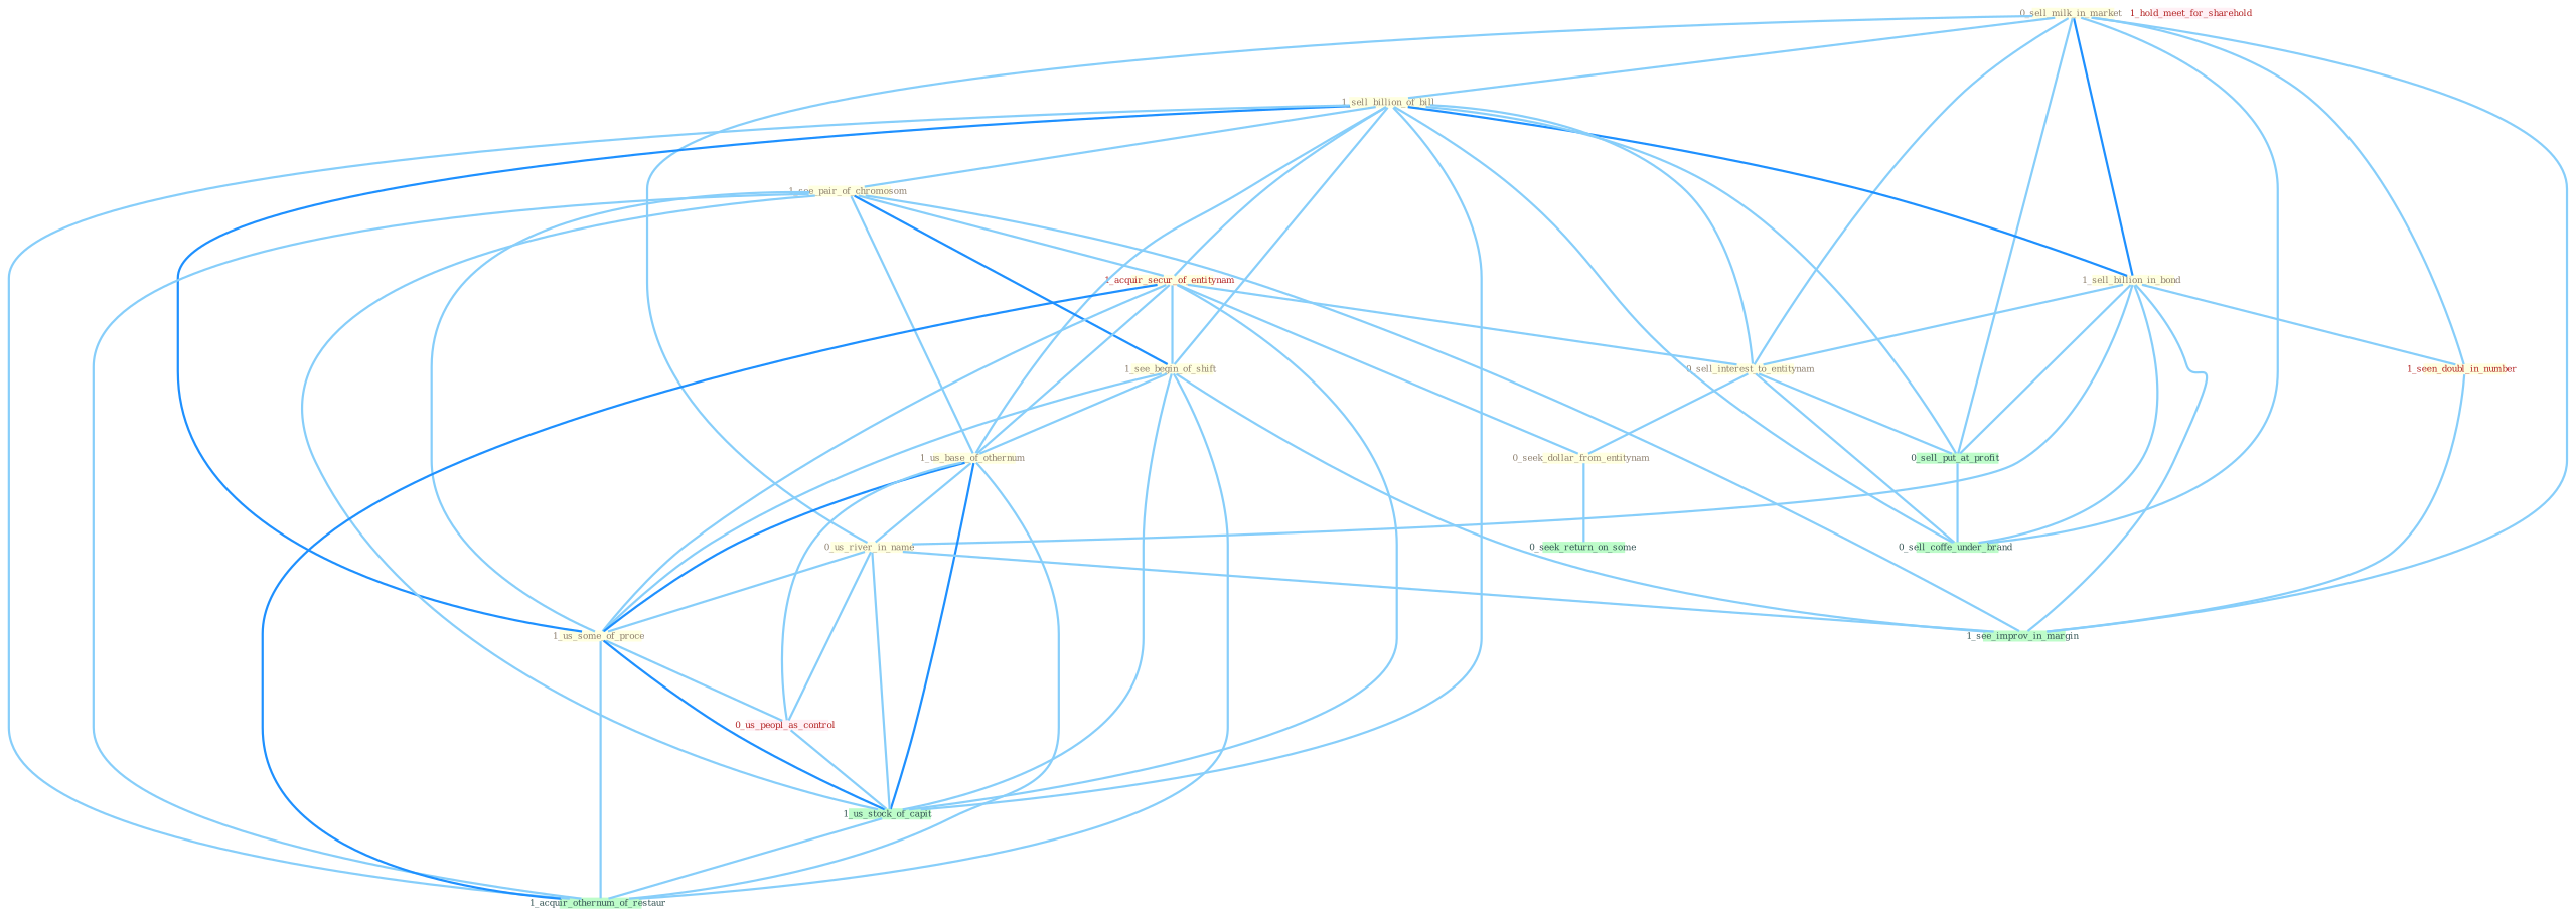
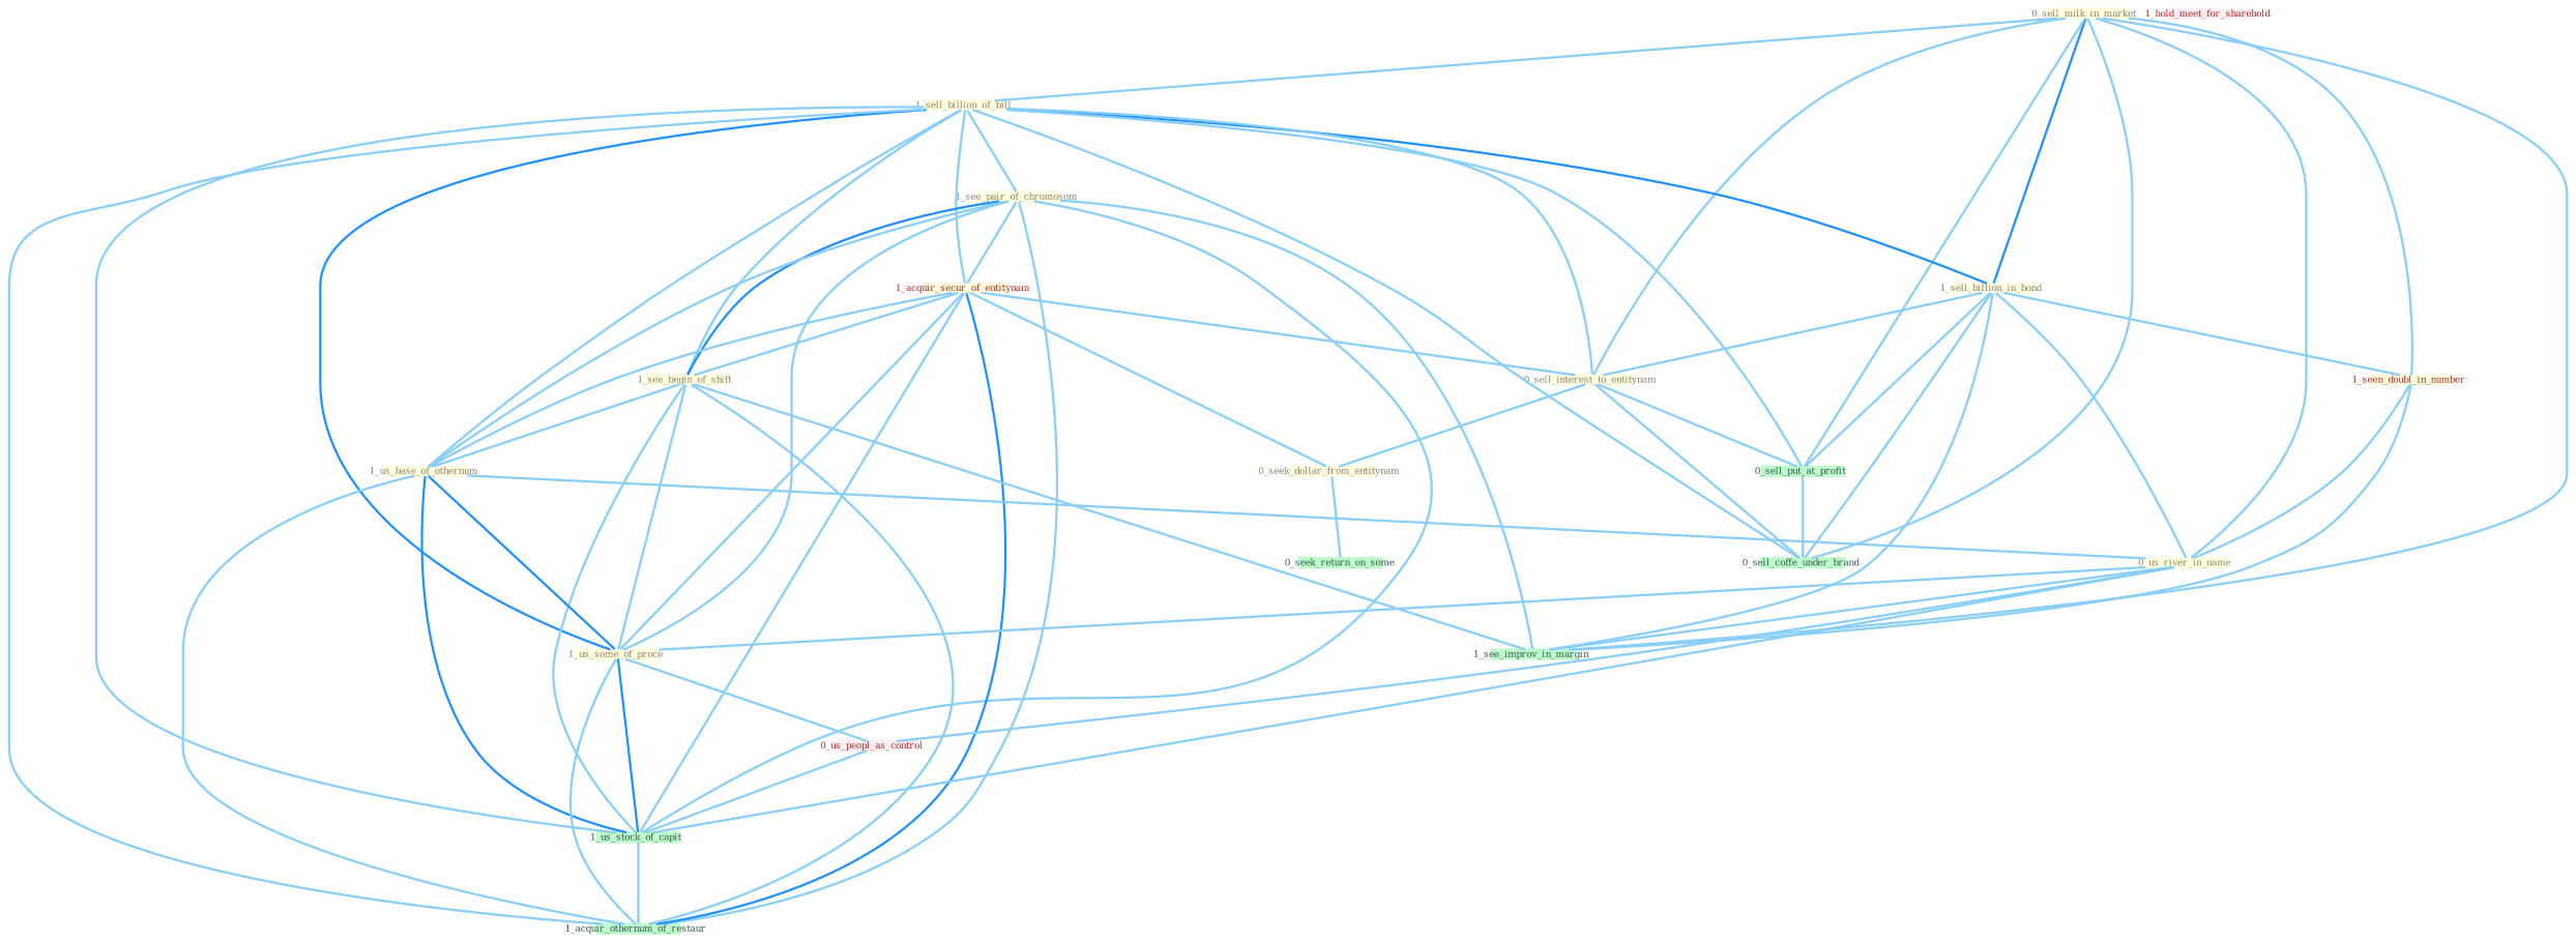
  graph {
    node [color="#ffffe0" fixedsize=true fontcolor="#8b7d6b" fontsize=4 shape=polygon style=filled]
    edge [color="#87cefa" w=1]
    "0_sell_milk_in_market " [height=.06 width=.5]
    "1_sell_billion_of_bill " [height=.06 width=.5]
    "1_see_pair_of_chromosom " [height=.06 width=.5]
    "1_sell_billion_in_bond " [height=.06 width=.5]
    "1_seen_doubl_in_number " [fontcolor="#b22222" height=.06 width=.5]
    "1_acquir_secur_of_entitynam " [fontcolor="#b22222" height=.06 width=.5]
    "1_see_begin_of_shift " [height=.06 width=.5]
    "0_sell_interest_to_entitynam " [height=.06 width=.5]
    "1_us_base_of_othernum " [height=.06 width=.5]
    "0_seek_dollar_from_entitynam " [height=.06 width=.5]
    "0_us_river_in_name " [height=.06 width=.5]
    "1_us_some_of_proce " [height=.06 width=.5]
    "0_us_peopl_as_control " [color="#fff0f5" fontcolor="#b22222" height=.06 width=.5]
    "1_hold_meet_for_sharehold " [color="#fff0f5" fontcolor="#b22222" height=.06 width=.5]
    "0_sell_put_at_profit " [color="#BDFCC9" fontcolor="#2f4f4f" height=.06 width=.5]
    "1_see_improv_in_margin " [color="#BDFCC9" fontcolor="#2f4f4f" height=.06 width=.5]
    "0_sell_coffe_under_brand " [color="#BDFCC9" fontcolor="#2f4f4f" height=.06 width=.5]
    "1_us_stock_of_capit " [color="#BDFCC9" fontcolor="#2f4f4f" height=.06 width=.5]
    "1_acquir_othernum_of_restaur " [color="#BDFCC9" fontcolor="#2f4f4f" height=.06 width=.5]
    n20 [color="#BDFCC9" fontcolor="#2f4f4f" height=.06 label="0_seek_return_on_some" width=.5]
    subgraph sub_1 {
      "0_sell_milk_in_market "
      "1_sell_billion_of_bill "
      "1_see_pair_of_chromosom "
      "1_sell_billion_in_bond "
      "1_seen_doubl_in_number "
      "1_acquir_secur_of_entitynam "
      "1_see_begin_of_shift "
      "0_sell_interest_to_entitynam "
      "1_us_base_of_othernum "
      "0_seek_dollar_from_entitynam "
      "0_us_river_in_name "
      "1_us_some_of_proce "
    }
    subgraph sub_2 {
      "0_us_peopl_as_control "
      "1_hold_meet_for_sharehold "
    }
    "0_sell_milk_in_market " -- "1_sell_billion_of_bill "
    "0_sell_milk_in_market " -- "1_sell_billion_in_bond " [color="#1e90ff" w=2]
    "0_sell_milk_in_market " -- "1_seen_doubl_in_number "
    "0_sell_milk_in_market " -- "0_sell_interest_to_entitynam "
    "0_sell_milk_in_market " -- "0_us_river_in_name "
    "0_sell_milk_in_market " -- "0_sell_put_at_profit "
    "0_sell_milk_in_market " -- "1_see_improv_in_margin "
    "0_sell_milk_in_market " -- "0_sell_coffe_under_brand "
    "1_sell_billion_of_bill " -- "1_see_pair_of_chromosom "
    "1_sell_billion_of_bill " -- "1_sell_billion_in_bond " [color="#1e90ff" w=2]
    "1_sell_billion_of_bill " -- "1_acquir_secur_of_entitynam "
    "1_sell_billion_of_bill " -- "1_see_begin_of_shift "
    "1_sell_billion_of_bill " -- "0_sell_interest_to_entitynam "
    "1_sell_billion_of_bill " -- "1_us_base_of_othernum "
    "1_sell_billion_of_bill " -- "1_us_some_of_proce " [color="#1e90ff"]
    "1_sell_billion_of_bill " -- "0_sell_put_at_profit "
    "1_sell_billion_of_bill " -- "0_sell_coffe_under_brand "
    "1_sell_billion_of_bill " -- "1_us_stock_of_capit "
    "1_sell_billion_of_bill " -- "1_acquir_othernum_of_restaur "
    "1_see_pair_of_chromosom " -- "1_acquir_secur_of_entitynam "
    "1_see_pair_of_chromosom " -- "1_see_begin_of_shift " [color="#1e90ff" w=2]
    "1_see_pair_of_chromosom " -- "1_us_base_of_othernum "
    "1_see_pair_of_chromosom " -- "1_us_some_of_proce "
    "1_see_pair_of_chromosom " -- "1_see_improv_in_margin "
    "1_see_pair_of_chromosom " -- "1_us_stock_of_capit "
    "1_see_pair_of_chromosom " -- "1_acquir_othernum_of_restaur "
    "1_sell_billion_in_bond " -- "1_seen_doubl_in_number "
    "1_sell_billion_in_bond " -- "0_sell_interest_to_entitynam "
    "1_sell_billion_in_bond " -- "0_us_river_in_name "
    "1_sell_billion_in_bond " -- "0_sell_put_at_profit "
    "1_sell_billion_in_bond " -- "1_see_improv_in_margin "
    "1_sell_billion_in_bond " -- "0_sell_coffe_under_brand "
+   "1_seen_doubl_in_number " -- "0_us_river_in_name "
    "1_seen_doubl_in_number " -- "1_see_improv_in_margin "
    "1_acquir_secur_of_entitynam " -- "1_see_begin_of_shift "
    "1_acquir_secur_of_entitynam " -- "0_sell_interest_to_entitynam "
    "1_acquir_secur_of_entitynam " -- "1_us_base_of_othernum "
    "1_acquir_secur_of_entitynam " -- "0_seek_dollar_from_entitynam "
    "1_acquir_secur_of_entitynam " -- "1_us_some_of_proce "
    "1_acquir_secur_of_entitynam " -- "1_us_stock_of_capit "
    "1_acquir_secur_of_entitynam " -- "1_acquir_othernum_of_restaur " [color="#1e90ff" w=2]
    "1_see_begin_of_shift " -- "1_us_base_of_othernum "
    "1_see_begin_of_shift " -- "1_us_some_of_proce "
    "1_see_begin_of_shift " -- "1_see_improv_in_margin "
    "1_see_begin_of_shift " -- "1_us_stock_of_capit "
    "1_see_begin_of_shift " -- "1_acquir_othernum_of_restaur "
    "0_sell_interest_to_entitynam " -- "0_seek_dollar_from_entitynam "
    "0_sell_interest_to_entitynam " -- "0_sell_put_at_profit "
    "0_sell_interest_to_entitynam " -- "0_sell_coffe_under_brand "
    "1_us_base_of_othernum " -- "0_us_river_in_name "
    "1_us_base_of_othernum " -- "1_us_some_of_proce " [color="#1e90ff" w=2]
-   "1_us_base_of_othernum " -- "0_us_peopl_as_control "
    "1_us_base_of_othernum " -- "1_us_stock_of_capit " [color="#1e90ff" w=2]
    "1_us_base_of_othernum " -- "1_acquir_othernum_of_restaur "
    "0_seek_dollar_from_entitynam " -- n20
    "0_us_river_in_name " -- "1_us_some_of_proce "
    "0_us_river_in_name " -- "0_us_peopl_as_control "
    "0_us_river_in_name " -- "1_see_improv_in_margin "
    "0_us_river_in_name " -- "1_us_stock_of_capit "
    "1_us_some_of_proce " -- "0_us_peopl_as_control "
    "1_us_some_of_proce " -- "1_us_stock_of_capit " [color="#1e90ff" w=2]
    "1_us_some_of_proce " -- "1_acquir_othernum_of_restaur "
    "0_us_peopl_as_control " -- "1_us_stock_of_capit "
    "0_sell_put_at_profit " -- "0_sell_coffe_under_brand "
    "1_us_stock_of_capit " -- "1_acquir_othernum_of_restaur "
  }
